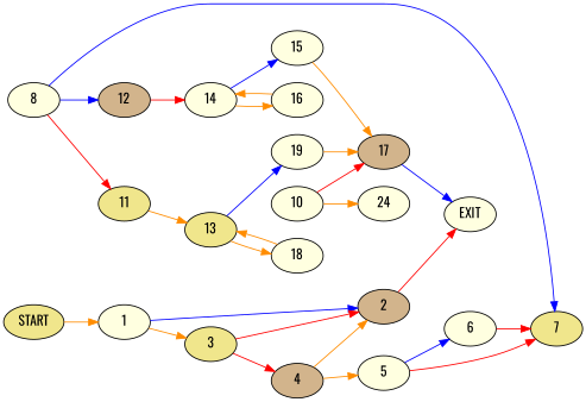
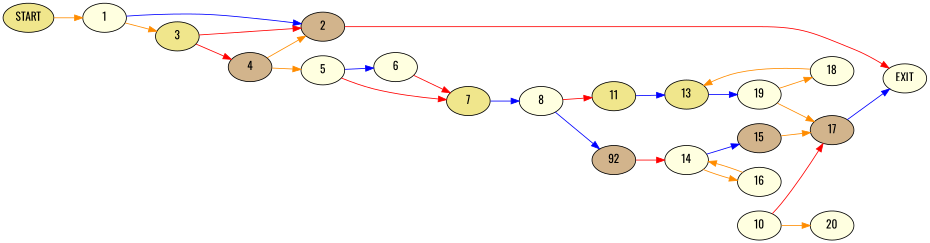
  digraph {
    fontname=Oswald
    rankdir=LR
    node [fillcolor=lightyellow fontname=Oswald style=filled]
    edge [color=darkorange fontname=Oswald]
    n1 [fillcolor=khaki label=START]
    1
    2 [fillcolor=tan]
    3 [fillcolor=khaki]
    n5 [label=EXIT]
    4 [fillcolor=tan]
    5
    6
    7 [fillcolor=khaki]
    8
    11 [fillcolor=khaki]
-   12 [fillcolor=tan]
+   12 [fillcolor=tan label=92]
    13 [fillcolor=khaki]
    14
    17 [fillcolor=tan]
    10
-   20 [label=24]
+   20
    18
    19
-   15
+   15 [fillcolor=tan]
    16
    n1 -> 1
    1 -> 2 [color=blue]
    1 -> 3
    2 -> n5 [color=red]
    3 -> 2 [color=red]
    3 -> 4 [color=red]
    4 -> 2
    4 -> 5
    5 -> 6 [color=blue]
    5 -> 7 [color=red]
    6 -> 7 [color=red]
-   8 -> 7 [color=blue]
+   7 -> 8 [color=blue]
    8 -> 11 [color=red]
    8 -> 12 [color=blue]
-   11 -> 13
+   11 -> 13 [color=blue]
    12 -> 14 [color=red]
-   13 -> 18
+   19 -> 18
    13 -> 19 [color=blue]
    14 -> 15 [color=blue]
    14 -> 16
    17 -> n5 [color=blue]
    10 -> 17 [color=red]
    10 -> 20
    18 -> 13
    19 -> 17
    15 -> 17
    16 -> 14
  }
